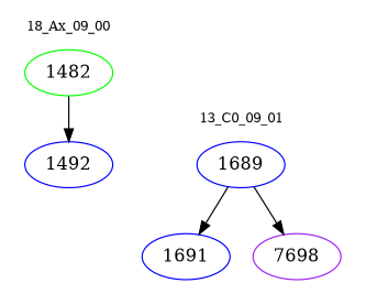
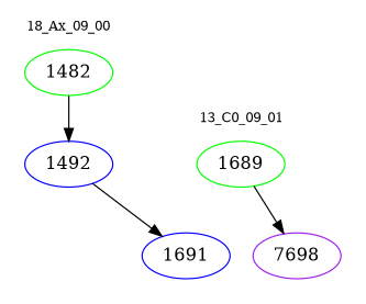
  digraph {
    node [color=green]
    edge [color=black]
    n1 [label=1482]
    n2 [color=blue label=1492]
-   n3 [color=blue label=1689]
+   n3 [label=1689]
    n4 [color=blue label=1691]
    n5 [color=purple label=7698]
    subgraph cluster_1 {
      color=white
      fontsize=10
      label="18_Ax_09_00"
      n1
      n2
    }
    subgraph cluster_2 {
      color=white
      fontsize=10
      label="13_C0_09_01"
      n3
      n4
      n5
    }
    n1 -> n2
-   n3 -> n4
+   n2 -> n4
    n3 -> n5
  }
